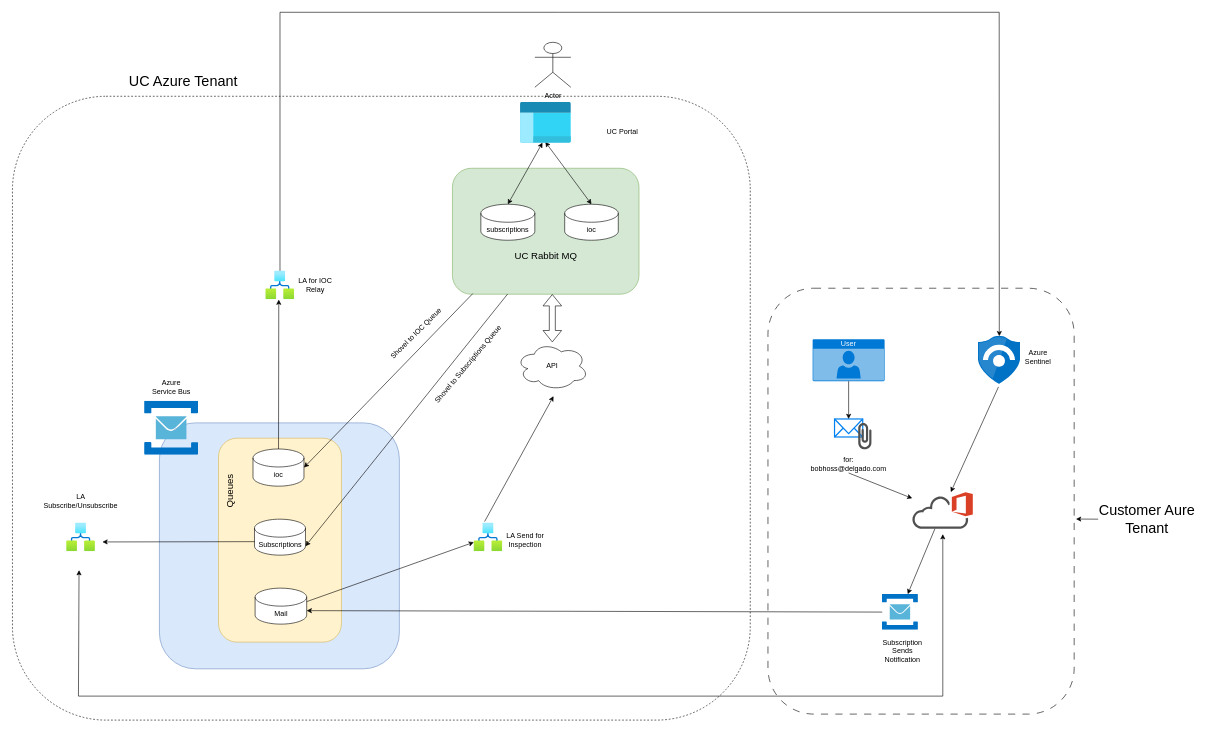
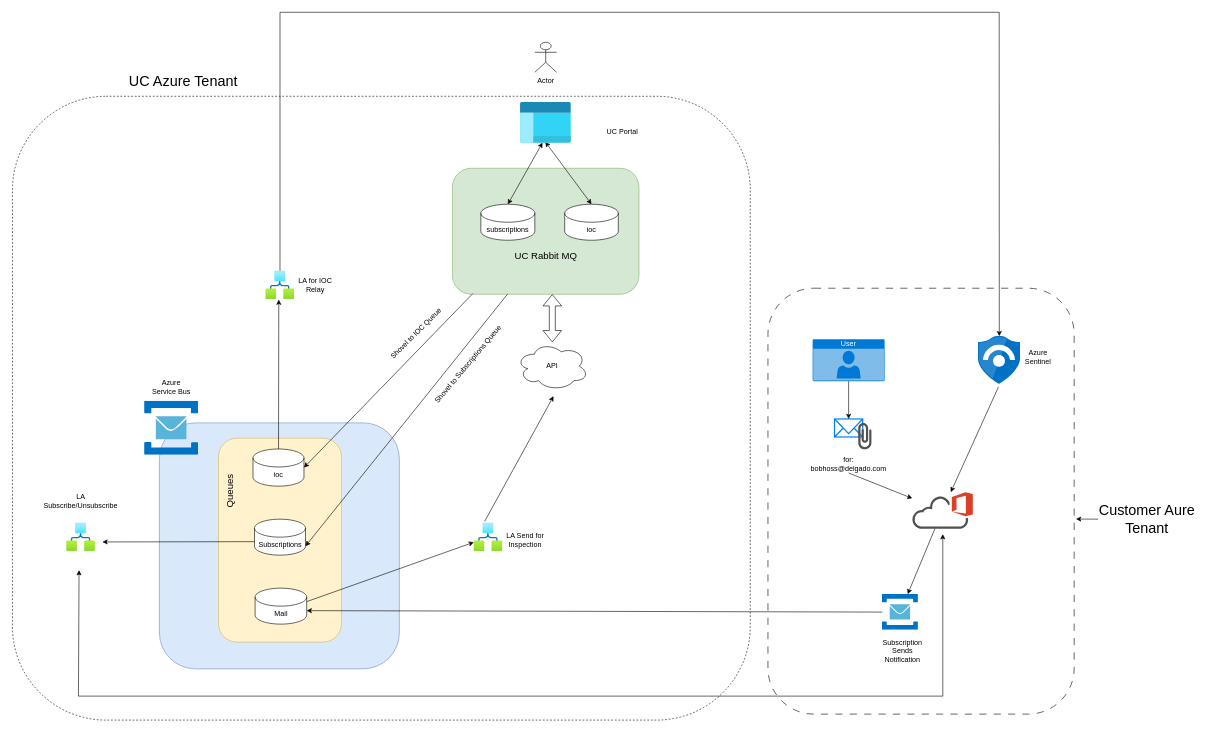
  <mxCell id="0" />
  <mxCell id="1" parent="0" />
  <mxCell id="2" value="" style="rounded=1;whiteSpace=wrap;html=1;dashed=1;" vertex="1" parent="1"><mxGeometry x="20" y="160" width="1230" height="1040" as="geometry" /></mxCell>
  <mxCell id="3" value="" style="rounded=1;whiteSpace=wrap;html=1;dashed=1;dashPattern=12 12;" vertex="1" parent="1"><mxGeometry x="1279.5" y="480" width="510.5" height="710" as="geometry" /></mxCell>
  <mxCell id="4" value="" style="rounded=1;whiteSpace=wrap;html=1;fillColor=#d5e8d4;strokeColor=#82b366;" vertex="1" parent="1"><mxGeometry x="753.49" y="280" width="311" height="210" as="geometry" /></mxCell>
  <mxCell id="5" value="" style="rounded=1;whiteSpace=wrap;html=1;fillColor=#dae8fc;strokeColor=#6c8ebf;" parent="1" vertex="1"><mxGeometry x="265" y="704.5" width="400" height="410" as="geometry" /></mxCell>
  <mxCell id="6" value="" style="rounded=1;whiteSpace=wrap;html=1;fillColor=#fff2cc;strokeColor=#d6b656;" parent="1" vertex="1"><mxGeometry x="363.5" y="730" width="205" height="340" as="geometry" /></mxCell>
- <mxCell id="7" value="Actor" style="shape=umlActor;verticalLabelPosition=bottom;verticalAlign=top;html=1;outlineConnect=0;" parent="1" vertex="1"><mxGeometry x="890.87" y="70" width="60" height="75" as="geometry" /></mxCell>
+ <mxCell id="7" value="Actor" style="shape=umlActor;verticalLabelPosition=bottom;verticalAlign=top;html=1;outlineConnect=0;" parent="1" vertex="1"><mxGeometry x="890.87" y="70" width="36.25" height="50" as="geometry" /></mxCell>
  <mxCell id="8" value="subscriptions" style="shape=cylinder3;whiteSpace=wrap;html=1;boundedLbl=1;backgroundOutline=1;size=15;" parent="1" vertex="1"><mxGeometry x="800.87" y="340" width="90" height="60" as="geometry" /></mxCell>
  <mxCell id="9" value="Subscriptions" style="shape=cylinder3;whiteSpace=wrap;html=1;boundedLbl=1;backgroundOutline=1;size=15;" parent="1" vertex="1"><mxGeometry x="423.5" y="865" width="85" height="60" as="geometry" /></mxCell>
  <mxCell id="10" value="ioc" style="shape=cylinder3;whiteSpace=wrap;html=1;boundedLbl=1;backgroundOutline=1;size=15;" parent="1" vertex="1"><mxGeometry x="940.63" y="340" width="89.37" height="60" as="geometry" /></mxCell>
  <mxCell id="11" value="ioc" style="shape=cylinder3;whiteSpace=wrap;html=1;boundedLbl=1;backgroundOutline=1;size=15;" parent="1" vertex="1"><mxGeometry x="421" y="748" width="85" height="62" as="geometry" /></mxCell>
  <mxCell id="12" value="" style="image;aspect=fixed;html=1;points=[];align=center;fontSize=12;image=img/lib/azure2/internet_of_things/Logic_Apps.svg;" parent="1" vertex="1"><mxGeometry x="110" y="871" width="48" height="48" as="geometry" /></mxCell>
  <mxCell id="13" value="" style="endArrow=classic;html=1;rounded=0;exitX=0;exitY=0;exitDx=0;exitDy=37.5;exitPerimeter=0;" parent="1" source="9" edge="1"><mxGeometry width="50" height="50" relative="1" as="geometry"><mxPoint x="500" y="1050" as="sourcePoint" /><mxPoint x="170" y="903" as="targetPoint" /><Array as="points" /></mxGeometry></mxCell>
  <mxCell id="14" value="" style="image;aspect=fixed;html=1;points=[];align=center;fontSize=12;image=img/lib/azure2/internet_of_things/Logic_Apps.svg;" parent="1" vertex="1"><mxGeometry x="442" y="451" width="48" height="48" as="geometry" /></mxCell>
  <mxCell id="15" value="" style="endArrow=classic;html=1;rounded=0;entryX=0.458;entryY=1;entryDx=0;entryDy=0;entryPerimeter=0;" parent="1" source="11" target="14" edge="1"><mxGeometry width="50" height="50" relative="1" as="geometry"><mxPoint x="465" y="640" as="sourcePoint" /><mxPoint x="550" y="1000" as="targetPoint" /></mxGeometry></mxCell>
  <mxCell id="16" value="API" style="ellipse;shape=cloud;whiteSpace=wrap;html=1;" parent="1" vertex="1"><mxGeometry x="860" y="570" width="120" height="80" as="geometry" /></mxCell>
  <mxCell id="17" value="" style="shape=flexArrow;endArrow=classic;startArrow=classic;html=1;rounded=0;" parent="1" source="16" edge="1"><mxGeometry width="100" height="100" relative="1" as="geometry"><mxPoint x="840" y="1070" as="sourcePoint" /><mxPoint x="920" y="490" as="targetPoint" /><Array as="points" /></mxGeometry></mxCell>
  <mxCell id="18" value="" style="image;aspect=fixed;html=1;points=[];align=center;fontSize=12;image=img/lib/azure2/internet_of_things/Logic_Apps.svg;" parent="1" vertex="1"><mxGeometry x="789.12" y="871" width="48" height="48" as="geometry" /></mxCell>
  <mxCell id="19" value="" style="endArrow=classic;html=1;rounded=0;exitX=0.375;exitY=-0.042;exitDx=0;exitDy=0;exitPerimeter=0;" parent="1" source="18" edge="1"><mxGeometry width="50" height="50" relative="1" as="geometry"><mxPoint x="500" y="1050" as="sourcePoint" /><mxPoint x="922" y="660" as="targetPoint" /></mxGeometry></mxCell>
  <mxCell id="20" value="" style="endArrow=classic;startArrow=classic;html=1;rounded=0;entryX=0.492;entryY=0.972;entryDx=0;entryDy=0;entryPerimeter=0;exitX=0.5;exitY=0;exitDx=0;exitDy=0;exitPerimeter=0;" edge="1" parent="1" source="10" target="34"><mxGeometry width="50" height="50" relative="1" as="geometry"><mxPoint x="1428" y="460" as="sourcePoint" /><mxPoint x="1046" y="382" as="targetPoint" /></mxGeometry></mxCell>
  <mxCell id="21" value="" style="endArrow=classic;startArrow=classic;html=1;rounded=0;entryX=0.5;entryY=0;entryDx=0;entryDy=0;entryPerimeter=0;exitX=0.437;exitY=0.99;exitDx=0;exitDy=0;exitPerimeter=0;" edge="1" parent="1" source="34" target="8"><mxGeometry width="50" height="50" relative="1" as="geometry"><mxPoint x="1051.04" y="395.04" as="sourcePoint" /><mxPoint x="1478" y="410" as="targetPoint" /></mxGeometry></mxCell>
  <mxCell id="22" value="LA Send for Inspection" style="text;html=1;strokeColor=none;fillColor=none;align=center;verticalAlign=middle;whiteSpace=wrap;rounded=0;" vertex="1" parent="1"><mxGeometry x="830" y="885" width="90" height="30" as="geometry" /></mxCell>
  <mxCell id="23" value="LA Subscribe/Unsubscribe" style="text;html=1;strokeColor=none;fillColor=none;align=center;verticalAlign=middle;whiteSpace=wrap;rounded=0;" vertex="1" parent="1"><mxGeometry x="89" y="820" width="90" height="30" as="geometry" /></mxCell>
  <mxCell id="24" value="LA for IOC Relay" style="text;html=1;strokeColor=none;fillColor=none;align=center;verticalAlign=middle;whiteSpace=wrap;rounded=0;" vertex="1" parent="1"><mxGeometry x="480" y="460" width="90" height="30" as="geometry" /></mxCell>
  <mxCell id="25" value="" style="sketch=0;pointerEvents=1;shadow=0;dashed=0;html=1;strokeColor=none;fillColor=#505050;labelPosition=center;verticalLabelPosition=bottom;outlineConnect=0;verticalAlign=top;align=center;shape=mxgraph.office.clouds.office_365;" vertex="1" parent="1"><mxGeometry x="1520" y="820" width="101" height="61" as="geometry" /></mxCell>
  <mxCell id="26" value="User" style="html=1;whiteSpace=wrap;strokeColor=none;fillColor=#0079D6;labelPosition=center;verticalLabelPosition=middle;verticalAlign=top;align=center;fontSize=12;outlineConnect=0;spacingTop=-6;fontColor=#FFFFFF;sketch=0;shape=mxgraph.sitemap.user;" vertex="1" parent="1"><mxGeometry x="1354" y="565" width="120" height="70" as="geometry" /></mxCell>
  <mxCell id="27" value="" style="html=1;verticalLabelPosition=bottom;align=center;labelBackgroundColor=#ffffff;verticalAlign=top;strokeWidth=2;strokeColor=#0080F0;shadow=0;dashed=0;shape=mxgraph.ios7.icons.mail;" vertex="1" parent="1"><mxGeometry x="1390.5" y="698" width="47" height="30" as="geometry" /></mxCell>
  <mxCell id="28" value="" style="sketch=0;pointerEvents=1;shadow=0;dashed=0;html=1;strokeColor=none;fillColor=#505050;labelPosition=center;verticalLabelPosition=bottom;verticalAlign=top;outlineConnect=0;align=center;shape=mxgraph.office.concepts.attachment;" vertex="1" parent="1"><mxGeometry x="1430" y="704.5" width="22" height="44" as="geometry" /></mxCell>
  <mxCell id="29" value="" style="endArrow=classic;html=1;rounded=0;" edge="1" parent="1" source="26" target="27"><mxGeometry width="50" height="50" relative="1" as="geometry"><mxPoint x="1429.5" y="800" as="sourcePoint" /><mxPoint x="1420" y="690" as="targetPoint" /></mxGeometry></mxCell>
  <mxCell id="30" value="for: bobhoss@delgado.com" style="text;html=1;strokeColor=none;fillColor=none;align=center;verticalAlign=middle;whiteSpace=wrap;rounded=0;" vertex="1" parent="1"><mxGeometry x="1370" y="758" width="88" height="30" as="geometry" /></mxCell>
  <mxCell id="31" value="" style="endArrow=classic;html=1;rounded=0;exitX=0.5;exitY=1;exitDx=0;exitDy=0;" edge="1" parent="1" source="30" target="25"><mxGeometry width="50" height="50" relative="1" as="geometry"><mxPoint x="989.5" y="1000" as="sourcePoint" /><mxPoint x="1500" y="870" as="targetPoint" /></mxGeometry></mxCell>
  <mxCell id="32" value="Subscription Sends Notification" style="text;html=1;strokeColor=none;fillColor=none;align=center;verticalAlign=middle;whiteSpace=wrap;rounded=0;" vertex="1" parent="1"><mxGeometry x="1474" y="1070" width="60" height="30" as="geometry" /></mxCell>
  <mxCell id="33" value="" style="endArrow=classic;html=1;rounded=0;entryX=1;entryY=0;entryDx=0;entryDy=37.5;entryPerimeter=0;" edge="1" parent="1" source="36" target="38"><mxGeometry width="50" height="50" relative="1" as="geometry"><mxPoint x="1164.529" y="1029.032" as="sourcePoint" /><mxPoint x="890" y="870" as="targetPoint" /></mxGeometry></mxCell>
  <mxCell id="34" value="" style="image;aspect=fixed;html=1;points=[];align=center;fontSize=12;image=img/lib/azure2/general/Management_Portal.svg;" vertex="1" parent="1"><mxGeometry x="866.5" y="170" width="85" height="68" as="geometry" /></mxCell>
  <mxCell id="35" value="" style="image;sketch=0;aspect=fixed;html=1;points=[];align=center;fontSize=12;image=img/lib/mscae/Service_Bus.svg;" vertex="1" parent="1"><mxGeometry x="240" y="668" width="90" height="90" as="geometry" /></mxCell>
  <mxCell id="36" value="" style="image;sketch=0;aspect=fixed;html=1;points=[];align=center;fontSize=12;image=img/lib/mscae/Service_Bus.svg;" vertex="1" parent="1"><mxGeometry x="1470" y="990" width="60" height="60" as="geometry" /></mxCell>
  <mxCell id="37" value="Azure Service Bus" style="text;html=1;strokeColor=none;fillColor=none;align=center;verticalAlign=middle;whiteSpace=wrap;rounded=0;" vertex="1" parent="1"><mxGeometry x="250" y="630" width="70" height="30" as="geometry" /></mxCell>
  <mxCell id="38" value="Mail" style="shape=cylinder3;whiteSpace=wrap;html=1;boundedLbl=1;backgroundOutline=1;size=15;" vertex="1" parent="1"><mxGeometry x="424.5" y="980" width="86" height="60" as="geometry" /></mxCell>
  <mxCell id="39" value="" style="endArrow=classic;html=1;rounded=0;exitX=1;exitY=0;exitDx=0;exitDy=22.5;exitPerimeter=0;" edge="1" parent="1" source="38" target="18"><mxGeometry width="50" height="50" relative="1" as="geometry"><mxPoint x="510" y="820" as="sourcePoint" /><mxPoint x="560" y="770" as="targetPoint" /></mxGeometry></mxCell>
  <mxCell id="40" value="" style="endArrow=classic;html=1;rounded=0;entryX=1;entryY=0.5;entryDx=0;entryDy=0;entryPerimeter=0;exitX=0.109;exitY=0.995;exitDx=0;exitDy=0;exitPerimeter=0;" edge="1" parent="1" source="4" target="11"><mxGeometry width="50" height="50" relative="1" as="geometry"><mxPoint x="860" y="400" as="sourcePoint" /><mxPoint x="560" y="770" as="targetPoint" /></mxGeometry></mxCell>
  <mxCell id="41" value="Shovel to IOC Queue" style="text;html=1;strokeColor=none;fillColor=none;align=center;verticalAlign=middle;whiteSpace=wrap;rounded=0;rotation=-45;" vertex="1" parent="1"><mxGeometry x="633.49" y="540" width="120" height="30" as="geometry" /></mxCell>
  <mxCell id="42" value="" style="image;sketch=0;aspect=fixed;html=1;points=[];align=center;fontSize=12;image=img/lib/mscae/Azure_Sentinel.svg;" vertex="1" parent="1"><mxGeometry x="1630" y="560" width="70.4" height="80" as="geometry" /></mxCell>
  <mxCell id="43" value="&lt;font style=&quot;font-size: 16px;&quot;&gt;UC Rabbit MQ&lt;/font&gt;" style="text;html=1;strokeColor=none;fillColor=none;align=center;verticalAlign=middle;whiteSpace=wrap;rounded=0;" vertex="1" parent="1"><mxGeometry x="852.5" y="410" width="113" height="30" as="geometry" /></mxCell>
  <mxCell id="44" value="" style="endArrow=classic;startArrow=classic;html=1;rounded=0;" edge="1" parent="1"><mxGeometry width="50" height="50" relative="1" as="geometry"><mxPoint x="131" y="950" as="sourcePoint" /><mxPoint x="1571" y="890" as="targetPoint" /><Array as="points"><mxPoint x="130" y="1160" /><mxPoint x="1571" y="1160" /></Array></mxGeometry></mxCell>
  <mxCell id="45" value="" style="endArrow=classic;html=1;rounded=0;" edge="1" parent="1" source="14" target="42"><mxGeometry width="50" height="50" relative="1" as="geometry"><mxPoint x="570" y="640" as="sourcePoint" /><mxPoint x="620" as="targetPoint" y="590" /><Array as="points"><mxPoint x="466" y="20" /><mxPoint x="930" y="20" /><mxPoint x="1665" y="20" /></Array></mxGeometry></mxCell>
  <mxCell id="46" value="&lt;font style=&quot;font-size: 24px;&quot;&gt;Customer Aure Tenant&lt;/font&gt;" style="text;html=1;strokeColor=none;fillColor=none;align=center;verticalAlign=middle;whiteSpace=wrap;rounded=0;" vertex="1" parent="1"><mxGeometry x="1830" y="845" width="162.5" height="40" as="geometry" /></mxCell>
  <mxCell id="47" value="Azure Sentinel" style="text;html=1;strokeColor=none;fillColor=none;align=center;verticalAlign=middle;whiteSpace=wrap;rounded=0;" vertex="1" parent="1"><mxGeometry x="1700.4" y="580" width="60" height="30" as="geometry" /></mxCell>
  <mxCell id="48" value="" style="endArrow=classic;html=1;rounded=0;exitX=0.481;exitY=1.055;exitDx=0;exitDy=0;exitPerimeter=0;" edge="1" parent="1" source="42" target="25"><mxGeometry width="50" height="50" relative="1" as="geometry"><mxPoint x="780" y="790" as="sourcePoint" /><mxPoint x="830" y="740" as="targetPoint" /></mxGeometry></mxCell>
  <mxCell id="49" value="&lt;font style=&quot;font-size: 16px;&quot;&gt;Queues&lt;/font&gt;" style="text;html=1;strokeColor=none;fillColor=none;align=center;verticalAlign=middle;whiteSpace=wrap;rounded=0;rotation=-90;" vertex="1" parent="1"><mxGeometry x="320" y="792" width="125" height="52" as="geometry" /></mxCell>
  <mxCell id="50" value="" style="endArrow=classic;html=1;rounded=0;" edge="1" parent="1" source="25" target="36"><mxGeometry width="50" height="50" relative="1" as="geometry"><mxPoint x="780" y="610" as="sourcePoint" /><mxPoint x="830" y="560" as="targetPoint" /></mxGeometry></mxCell>
  <mxCell id="51" value="" style="endArrow=classic;html=1;rounded=0;entryX=1;entryY=1;entryDx=0;entryDy=-15;entryPerimeter=0;exitX=0.296;exitY=0.998;exitDx=0;exitDy=0;exitPerimeter=0;" edge="1" parent="1" source="4" target="9"><mxGeometry width="50" height="50" relative="1" as="geometry"><mxPoint x="780" y="610" as="sourcePoint" /><mxPoint x="830" y="560" as="targetPoint" /></mxGeometry></mxCell>
  <mxCell id="52" value="UC Portal" style="text;html=1;strokeColor=none;fillColor=none;align=center;verticalAlign=middle;whiteSpace=wrap;rounded=0;" vertex="1" parent="1"><mxGeometry x="1006.5" y="205" width="60" height="30" as="geometry" /></mxCell>
  <mxCell id="53" value="Shovel to Subscriptions Queue" style="text;html=1;strokeColor=none;fillColor=none;align=center;verticalAlign=middle;whiteSpace=wrap;rounded=0;rotation=-50;" vertex="1" parent="1"><mxGeometry x="690.66" y="591.53" width="177.32" height="30" as="geometry" /></mxCell>
  <mxCell id="54" value="&lt;font style=&quot;font-size: 24px;&quot;&gt;UC Azure Tenant&lt;/font&gt;" style="text;html=1;strokeColor=none;fillColor=none;align=center;verticalAlign=middle;whiteSpace=wrap;rounded=0;" vertex="1" parent="1"><mxGeometry x="200" y="120" width="210" height="30" as="geometry" /></mxCell>
  <mxCell id="55" value="" style="endArrow=classic;html=1;rounded=0;entryX=1.006;entryY=0.542;entryDx=0;entryDy=0;entryPerimeter=0;exitX=0;exitY=0.5;exitDx=0;exitDy=0;" edge="1" parent="1" source="46" target="3"><mxGeometry width="50" height="50" relative="1" as="geometry"><mxPoint x="1820" y="812" as="sourcePoint" /><mxPoint x="1020" y="540" as="targetPoint" /></mxGeometry></mxCell>
